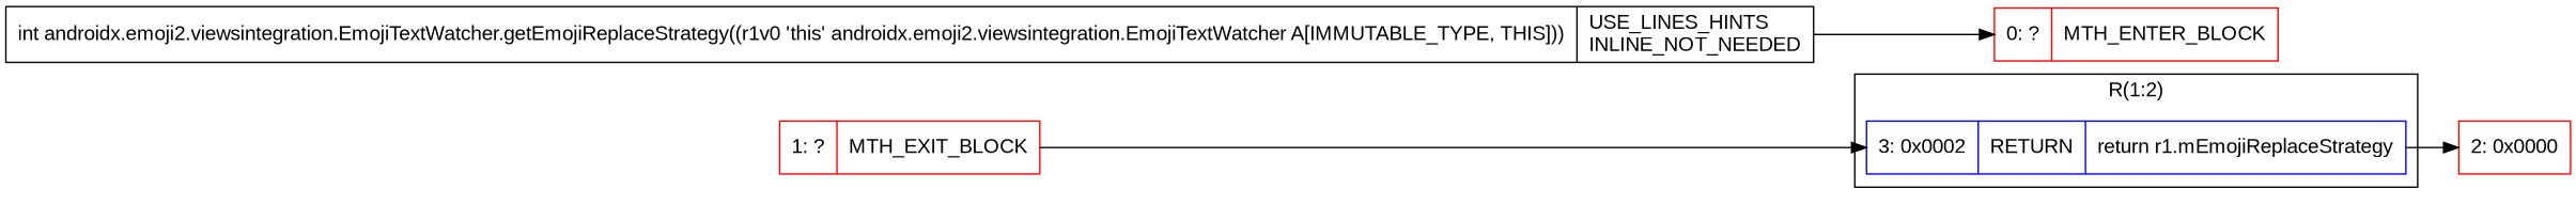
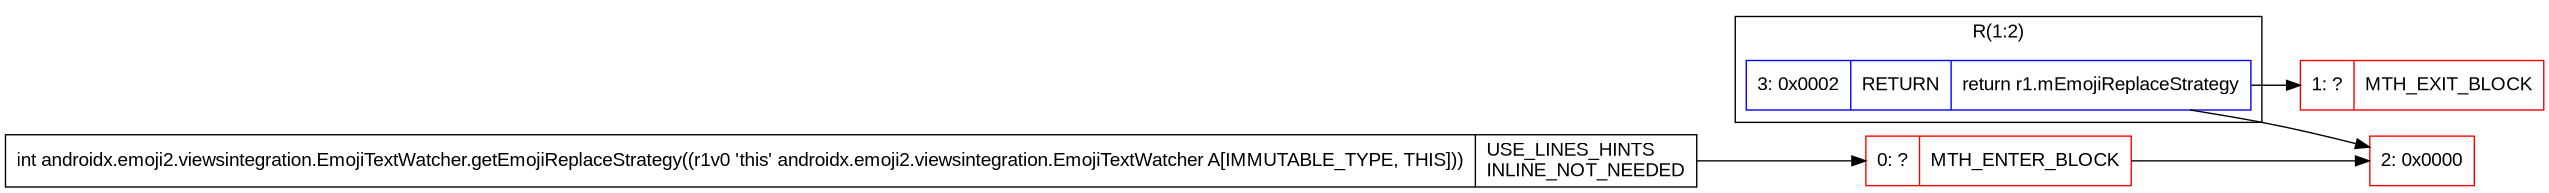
  digraph {
    fontname="Liberation Sans"
    rankdir=LR
    node [color=red fontname="Liberation Sans" shape=record]
    edge [fontname="Liberation Sans"]
    n1 [color=blue label="{3\:\ 0x0002|RETURN\l|return r1.mEmojiReplaceStrategy\l}"]
    n2 [label="{1\:\ ?|MTH_EXIT_BLOCK\l}"]
    n3 [label="{2\:\ 0x0000}"]
    n4 [label="{0\:\ ?|MTH_ENTER_BLOCK\l}"]
    n5 [label="{int androidx.emoji2.viewsintegration.EmojiTextWatcher.getEmojiReplaceStrategy((r1v0 'this' androidx.emoji2.viewsintegration.EmojiTextWatcher A[IMMUTABLE_TYPE, THIS]))  | USE_LINES_HINTS\lINLINE_NOT_NEEDED\l}" color=""]
    subgraph cluster_1 {
      label="R(1:2)"
      n1
    }
-   n2 -> n1
+   n1 -> n2
    n1 -> n3
+   n4 -> n3
    n5 -> n4
  }
